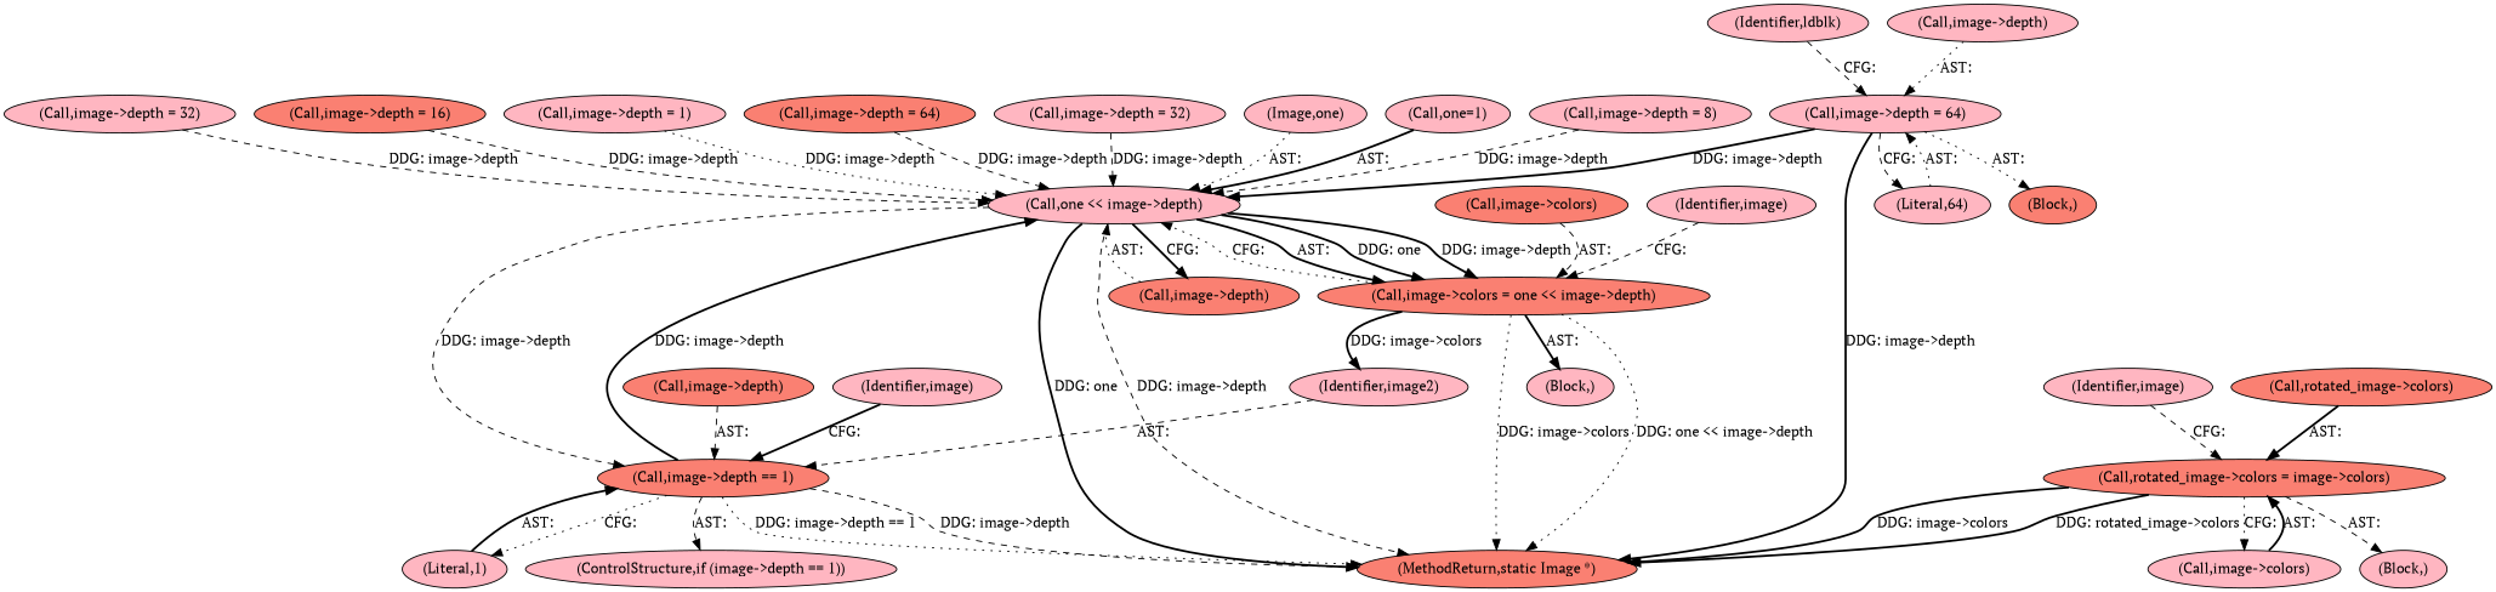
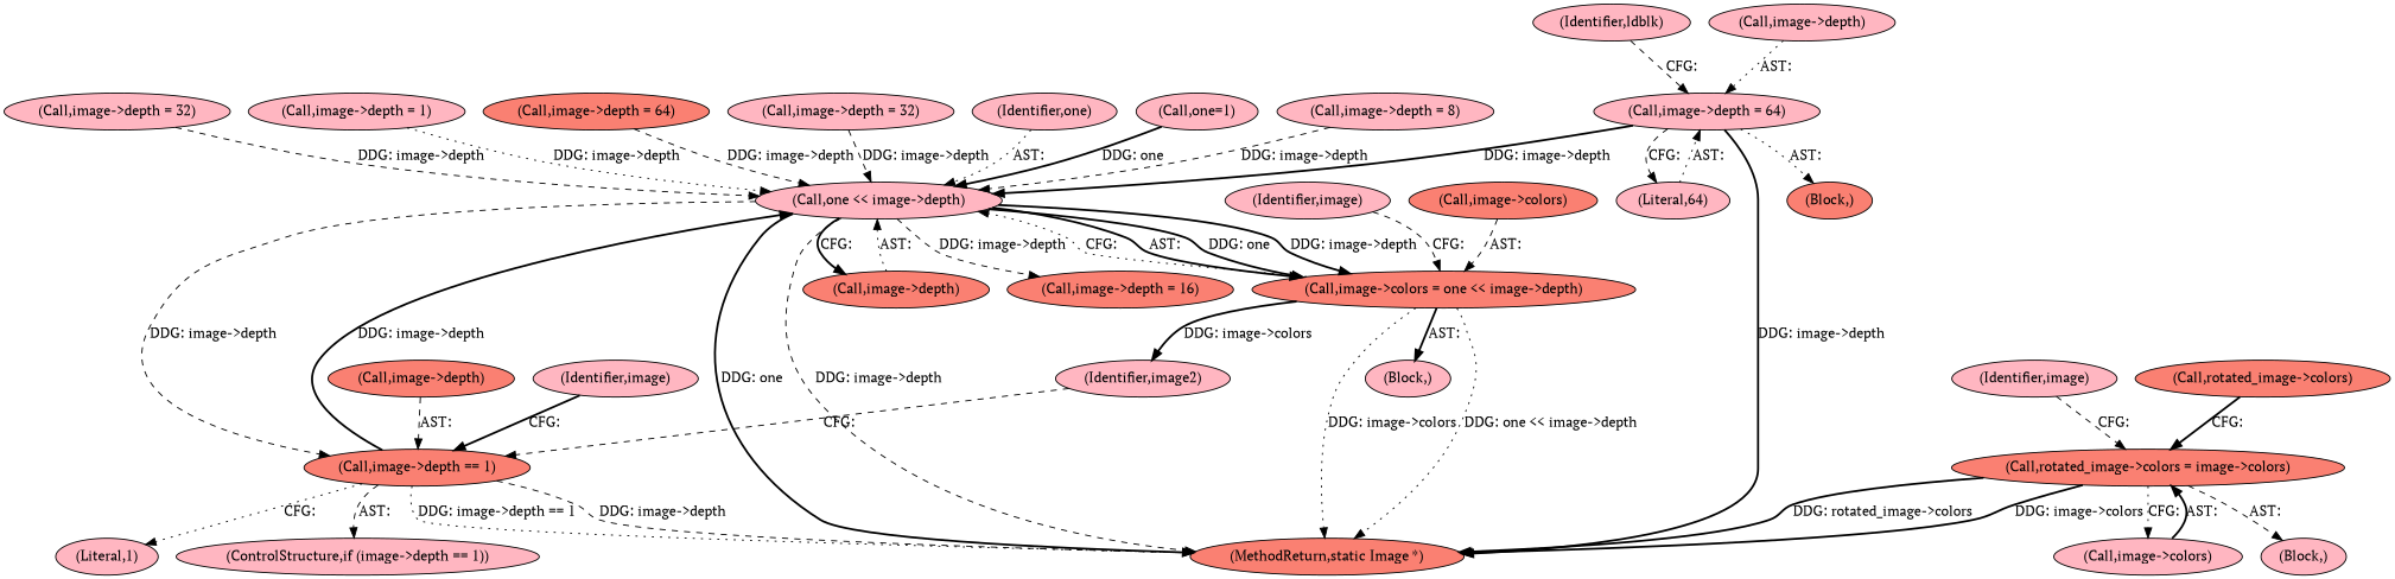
  digraph {
    fontname="PT Serif"
    node [fillcolor=lightpink fontname="PT Serif" style=filled]
    edge [fontname="PT Serif" style=bold]
    n1 [label="(Call,image->depth = 64)"]
    n2 [label="(Call,one << image->depth)"]
    n3 [fillcolor=salmon label="(Block,)"]
    n4 [label="(Literal,64)"]
    n5 [fillcolor=salmon label="(MethodReturn,static Image *)"]
    n6 [fillcolor=salmon label="(Call,image->colors = one << image->depth)"]
    n7 [fillcolor=salmon label="(Call,image->depth == 1)"]
    n8 [fillcolor=salmon label="(Call,image->depth)"]
    n9 [label="(Block,)"]
    n10 [label="(Identifier,image2)"]
    n11 [label="(Literal,1)"]
    n12 [label="(ControlStructure,if (image->depth == 1))"]
    n13 [fillcolor=salmon label="(Call,rotated_image->colors = image->colors)"]
    n14 [label="(Block,)"]
    n15 [label="(Call,image->colors)"]
    n16 [label="(Call,image->depth = 32)"]
    n17 [label="(Identifier,ldblk)"]
    n18 [fillcolor=salmon label="(Call,image->depth)"]
    n19 [label="(Identifier,image)"]
-   n20 [label="(Image,one)"]
+   n20 [label="(Identifier,one)"]
    n21 [label="(Call,one=1)"]
    n22 [label="(Call,image->depth = 8)"]
    n23 [label="(Call,image->depth = 32)"]
    n24 [label="(Identifier,image)"]
    n25 [label="(Call,image->depth)"]
    n26 [fillcolor=salmon label="(Call,image->depth = 16)"]
    n27 [fillcolor=salmon label="(Call,image->colors)"]
    n28 [label="(Identifier,image)"]
    n29 [label="(Call,image->depth = 1)"]
    n30 [fillcolor=salmon label="(Call,image->depth = 64)"]
    n31 [fillcolor=salmon label="(Call,rotated_image->colors)"]
    n1 -> n2 [label="DDG: image->depth"]
    n1 -> n3 [label="AST: " style=dotted]
    n1 -> n4 [label="CFG: " style=dashed]
    n1 -> n5 [label="DDG: image->depth"]
    n2 -> n5 [label="DDG: one"]
    n2 -> n5 [label="DDG: image->depth" style=dashed]
    n2 -> n6 [label="AST: "]
    n2 -> n6 [label="DDG: one"]
    n2 -> n6 [label="DDG: image->depth"]
    n2 -> n7 [label="DDG: image->depth" style=dashed]
    n2 -> n8 [label="CFG: "]
    n4 -> n1 [label="AST: " style=dotted]
    n6 -> n2 [label="CFG: " style=dotted]
    n6 -> n5 [label="DDG: image->colors" style=dotted]
    n6 -> n5 [label="DDG: one << image->depth" style=dotted]
    n6 -> n9 [label="AST: "]
    n6 -> n10 [label="DDG: image->colors"]
    n7 -> n2 [label="DDG: image->depth"]
    n7 -> n5 [label="DDG: image->depth == 1" style=dotted]
    n7 -> n5 [label="DDG: image->depth" style=dashed]
    n7 -> n11 [label="CFG: " style=dotted]
    n7 -> n12 [label="AST: " style=dashed]
    n8 -> n2 [label="AST: " style=dotted]
-   n10 -> n7 [label="AST: " style=dashed]
-   n11 -> n7 [label="AST: "]
+   n10 -> n7 [label="CFG: " style=dashed]
    n13 -> n5 [label="DDG: rotated_image->colors"]
    n13 -> n5 [label="DDG: image->colors"]
    n13 -> n14 [label="AST: " style=dashed]
    n13 -> n15 [label="CFG: " style=dotted]
    n15 -> n13 [label="AST: "]
    n16 -> n2 [label="DDG: image->depth" style=dashed]
    n17 -> n1 [label="CFG: " style=dashed]
    n18 -> n7 [label="AST: " style=dashed]
    n19 -> n7 [label="CFG: "]
    n20 -> n2 [label="AST: " style=dotted]
-   n21 -> n2 [label="AST: "]
+   n21 -> n2 [label="DDG: one"]
    n22 -> n2 [label="DDG: image->depth" style=dashed]
    n23 -> n2 [label="DDG: image->depth" style=dashed]
    n24 -> n6 [label="CFG: " style=dashed]
    n25 -> n1 [label="AST: " style=dotted]
-   n26 -> n2 [label="DDG: image->depth" style=dashed]
+   n2 -> n26 [label="DDG: image->depth" style=dashed]
    n27 -> n6 [label="AST: " style=dashed]
    n28 -> n13 [label="CFG: " style=dashed]
    n29 -> n2 [label="DDG: image->depth" style=dotted]
    n30 -> n2 [label="DDG: image->depth" style=dashed]
-   n31 -> n13 [label="AST: "]
+   n31 -> n13 [label="CFG: "]
  }
